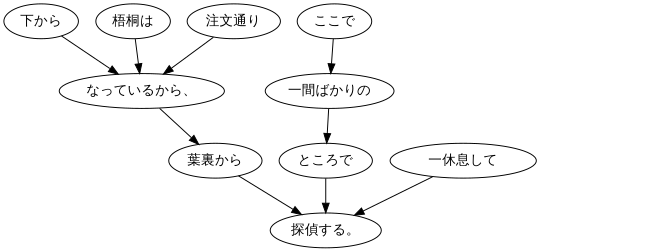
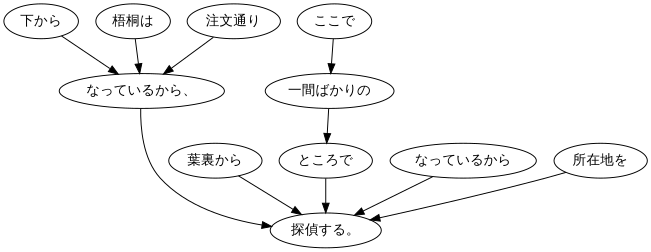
  digraph {
    n1 [label="下から"]
    n2 [label="なっているから、"]
    n3 [label="探偵する。"]
    n4 [label="一間ばかりの"]
    n5 [label="ところで"]
    n6 [label="梧桐は"]
    n7 [label="注文通り"]
    n8 [label="ここで"]
-   n9 [label="一休息して"]
+   n9 [label="なっているから"]
    n10 [label="葉裏から"]
+   n11 [label="所在地を"]
    n1 -> n2
-   n2 -> n10
+   n2 -> n3
    n4 -> n5
    n5 -> n3
    n6 -> n2
    n7 -> n2
    n8 -> n4
    n9 -> n3
    n10 -> n3
+   n11 -> n3
  }
